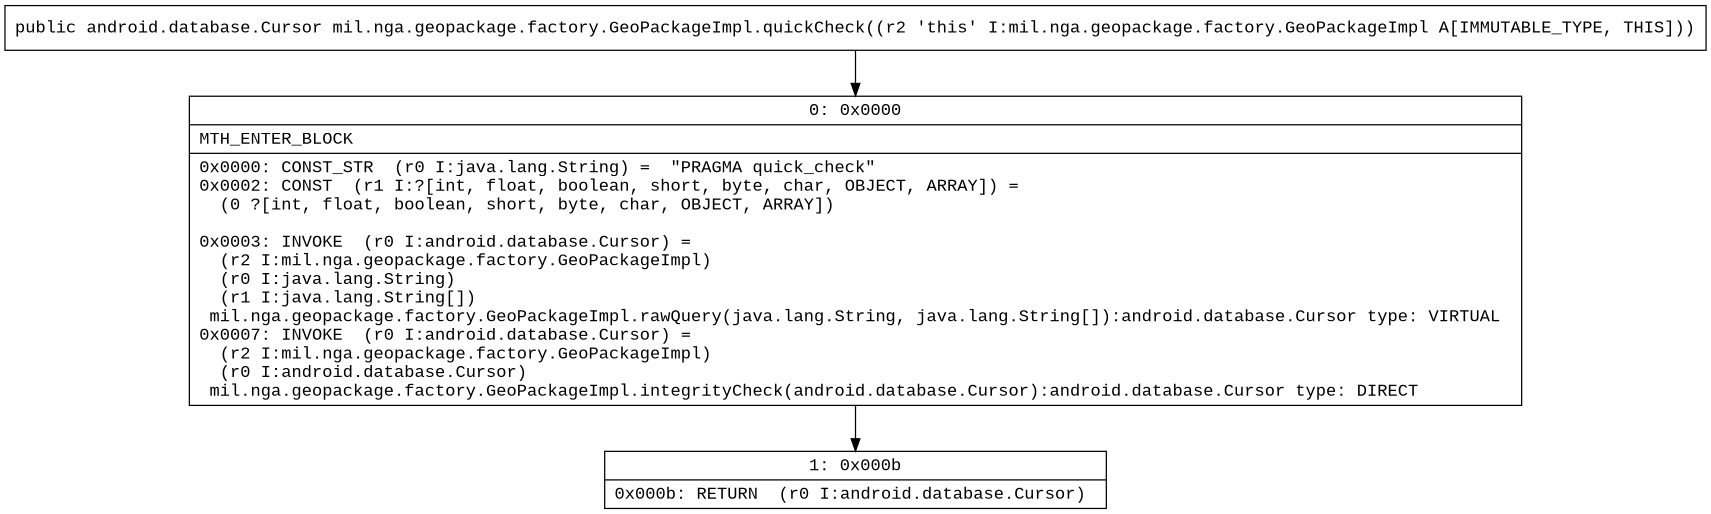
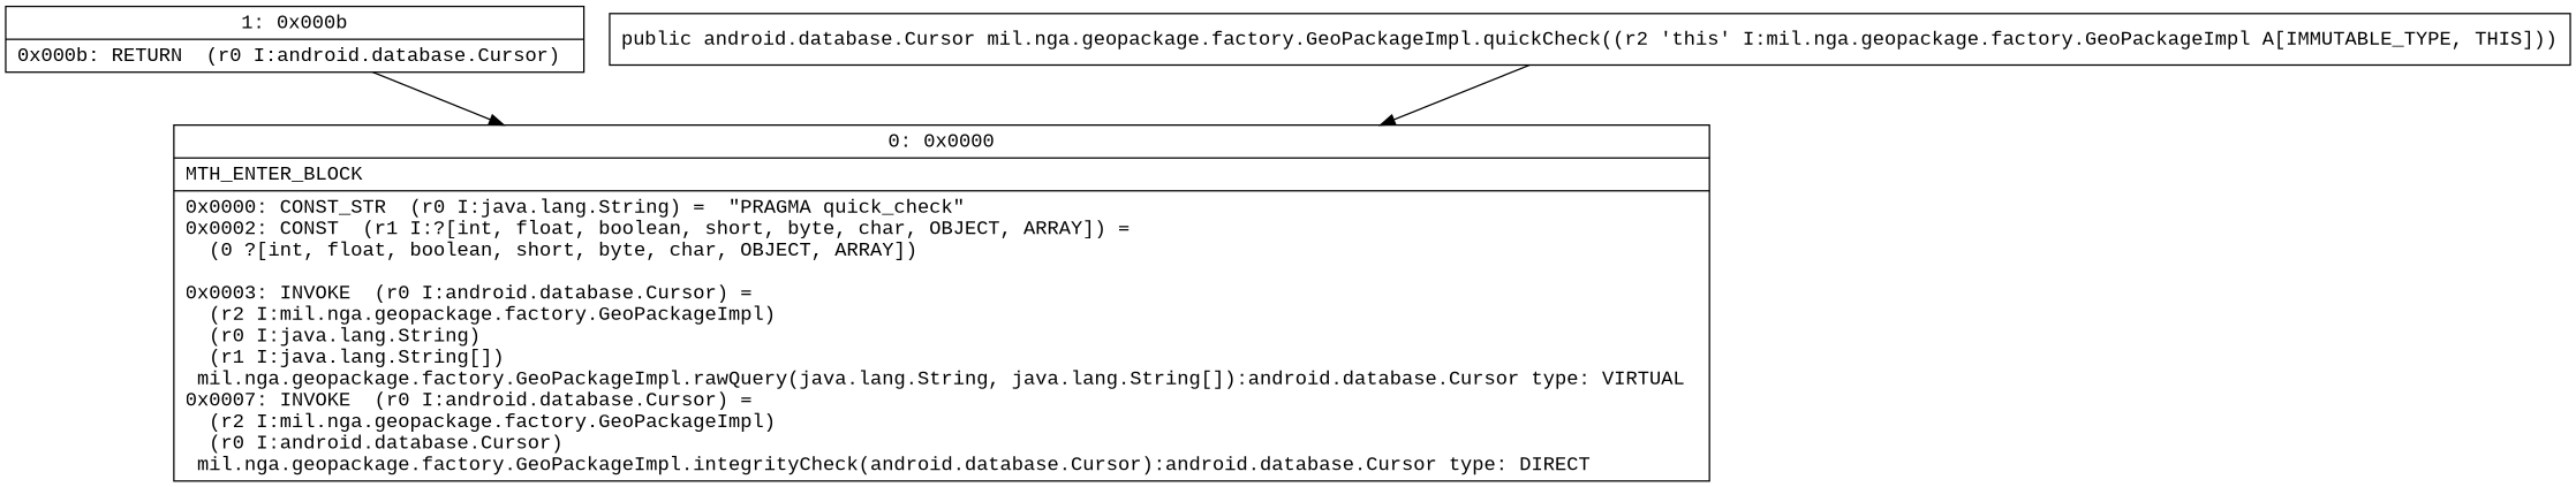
  digraph {
    fontname="Liberation Mono"
    node [shape=record fontname="Liberation Mono"]
    edge [fontname="Liberation Mono"]
    n1 [label="{0\:\ 0x0000|MTH_ENTER_BLOCK\l|0x0000: CONST_STR  (r0 I:java.lang.String) =  \"PRAGMA quick_check\" \l0x0002: CONST  (r1 I:?[int, float, boolean, short, byte, char, OBJECT, ARRAY]) = \l  (0 ?[int, float, boolean, short, byte, char, OBJECT, ARRAY])\l \l0x0003: INVOKE  (r0 I:android.database.Cursor) = \l  (r2 I:mil.nga.geopackage.factory.GeoPackageImpl)\l  (r0 I:java.lang.String)\l  (r1 I:java.lang.String[])\l mil.nga.geopackage.factory.GeoPackageImpl.rawQuery(java.lang.String, java.lang.String[]):android.database.Cursor type: VIRTUAL \l0x0007: INVOKE  (r0 I:android.database.Cursor) = \l  (r2 I:mil.nga.geopackage.factory.GeoPackageImpl)\l  (r0 I:android.database.Cursor)\l mil.nga.geopackage.factory.GeoPackageImpl.integrityCheck(android.database.Cursor):android.database.Cursor type: DIRECT \l}"]
    n2 [label="{1\:\ 0x000b|0x000b: RETURN  (r0 I:android.database.Cursor) \l}"]
    n3 [label="{public android.database.Cursor mil.nga.geopackage.factory.GeoPackageImpl.quickCheck((r2 'this' I:mil.nga.geopackage.factory.GeoPackageImpl A[IMMUTABLE_TYPE, THIS])) }"]
-   n1 -> n2
+   n2 -> n1
    n3 -> n1
  }
